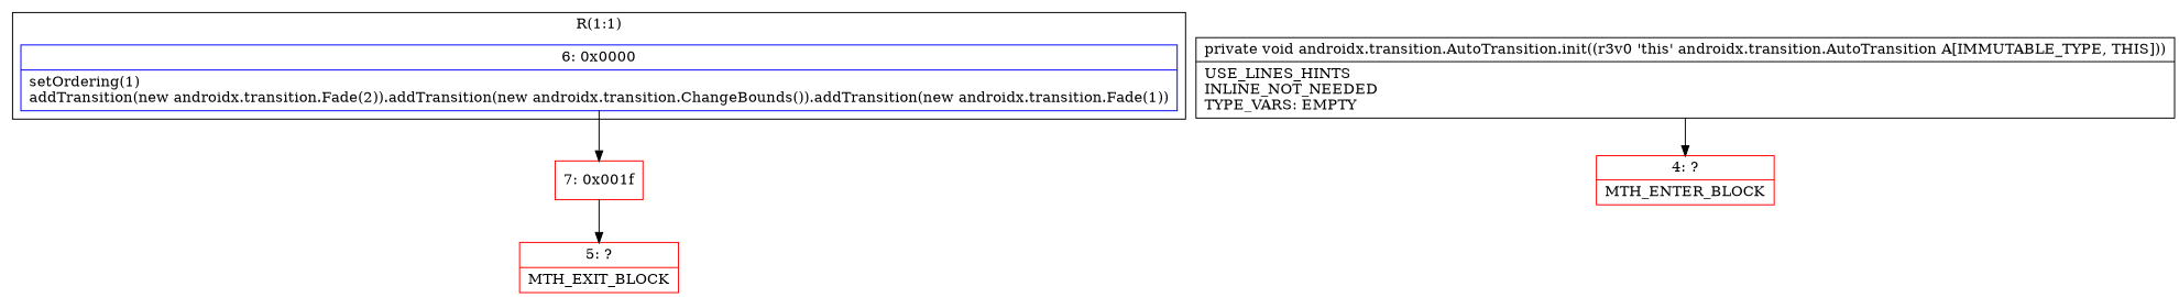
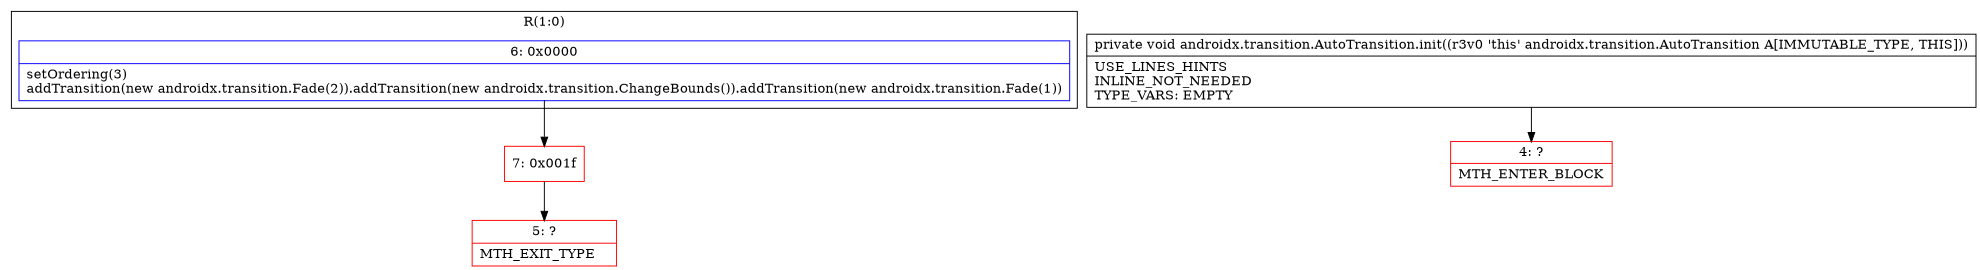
  digraph {
    node [color=red shape=record]
-   n1 [color=blue label="{6\:\ 0x0000|setOrdering(1)\laddTransition(new androidx.transition.Fade(2)).addTransition(new androidx.transition.ChangeBounds()).addTransition(new androidx.transition.Fade(1))\l}"]
+   n1 [color=blue label="{6\:\ 0x0000|setOrdering(3)\laddTransition(new androidx.transition.Fade(2)).addTransition(new androidx.transition.ChangeBounds()).addTransition(new androidx.transition.Fade(1))\l}"]
    n2 [label="{7\:\ 0x001f}"]
-   n3 [label="{5\:\ ?|MTH_EXIT_BLOCK\l}"]
+   n3 [label="{5\:\ ?|MTH_EXIT_TYPE\l}"]
    n4 [label="{4\:\ ?|MTH_ENTER_BLOCK\l}"]
    n5 [label="{private void androidx.transition.AutoTransition.init((r3v0 'this' androidx.transition.AutoTransition A[IMMUTABLE_TYPE, THIS]))  | USE_LINES_HINTS\lINLINE_NOT_NEEDED\lTYPE_VARS: EMPTY\l}" color=""]
    subgraph cluster_1 {
-     label="R(1:1)"
+     label="R(1:0)"
      n1
    }
    n1 -> n2
    n2 -> n3
    n5 -> n4
  }
